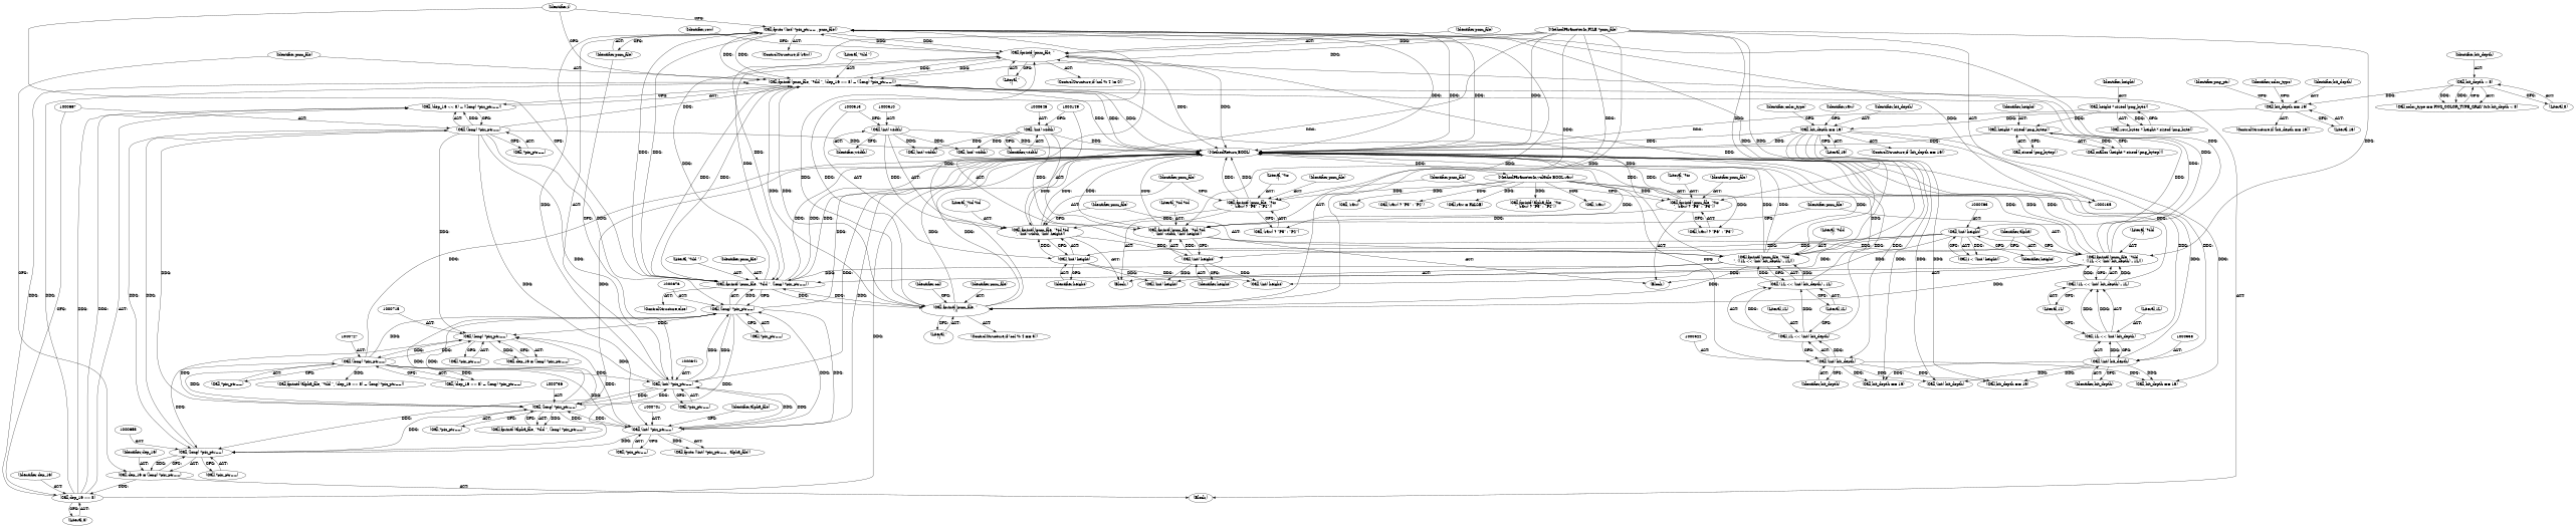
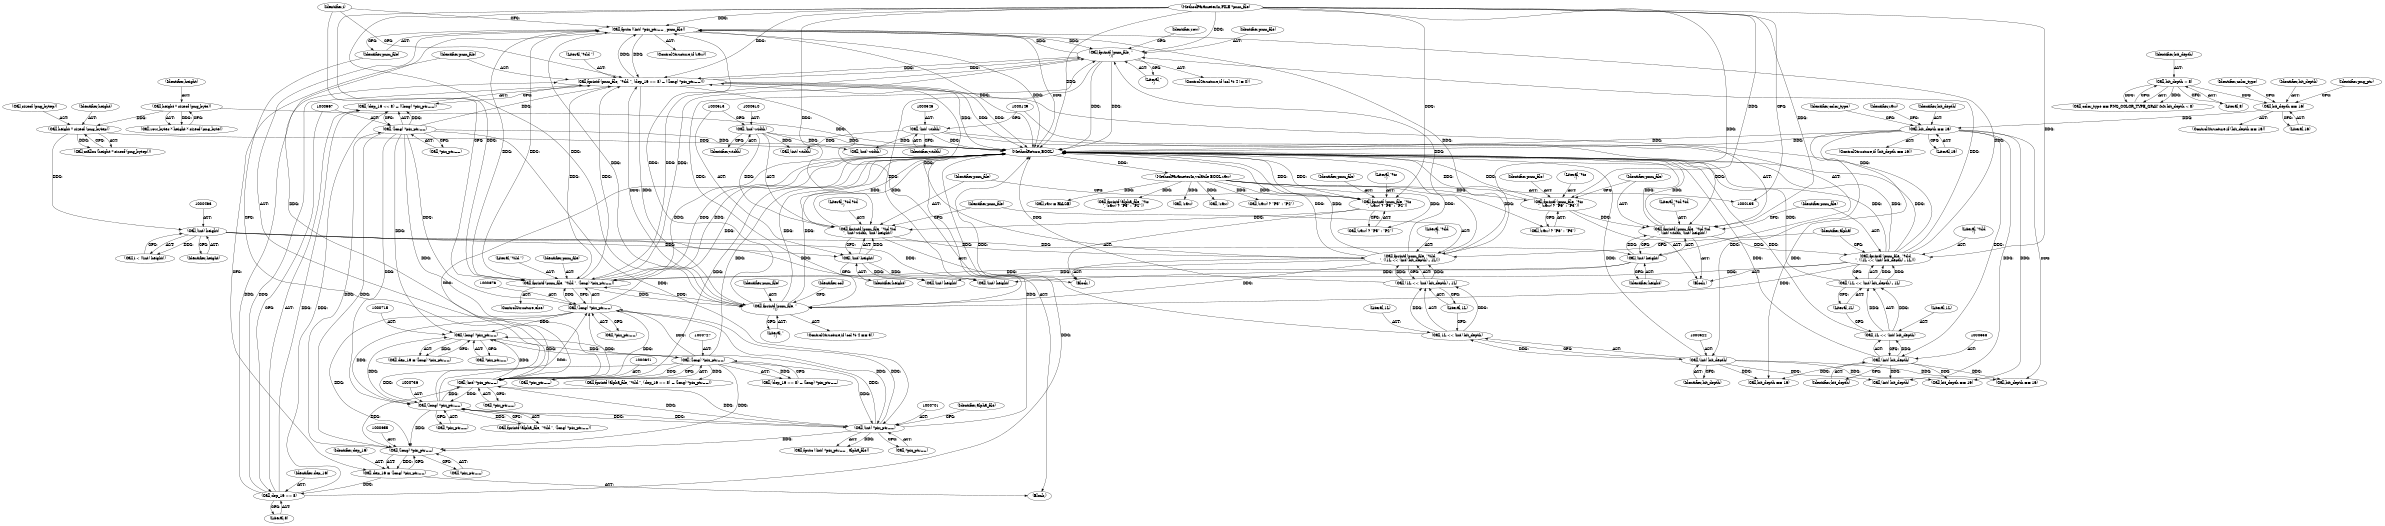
  digraph {
    n1 [label="(Call,fputc ((int) *pix_ptr++ , pnm_file))"]
    n2 [label="(Call,fprintf (pnm_file, \"\n\"))"]
    n3 [label="(Call,fprintf (pnm_file, \"%ld \", (dep_16 << 8) + ((long) *pix_ptr++)))"]
    n4 [label="(Call,fprintf (pnm_file, \"\n\"))"]
    n5 [label="(Call,fprintf (pnm_file, \"%ld \", (long) *pix_ptr++))"]
    n6 [label="(Identifier,pnm_file)"]
    n7 [label="(ControlStructure,if (raw))"]
    n8 [label="(MethodReturn,BOOL)"]
    n9 [label="(Literal,\"\n\")"]
    n10 [label="(ControlStructure,if (col % 4 != 0))"]
    n11 [label="(Call,(dep_16 << 8) + ((long) *pix_ptr++))"]
    n12 [label="(Block,)"]
    n13 [label="(Literal,\"\n\")"]
    n14 [label="(ControlStructure,if (col % 4 == 3))"]
    n15 [label="(Call,(long) *pix_ptr++)"]
    n16 [label="(ControlStructure,else)"]
    n17 [label="(Call,(int) *pix_ptr++)"]
    n18 [label="(MethodParameterIn,volatile BOOL raw)"]
    n19 [label="(Call,(long) *pix_ptr++)"]
    n20 [label="(Call,(int) *pix_ptr++)"]
    n21 [label="(Call,(long) *pix_ptr++)"]
    n22 [label="(Call,(long) *pix_ptr++)"]
    n23 [label="(Call,*pix_ptr++)"]
    n24 [label="(Call,*pix_ptr++)"]
    n25 [label="(Call,(long) *pix_ptr++)"]
    n26 [label="(Call,dep_16 = (long) *pix_ptr++)"]
    n27 [label="(Call,*pix_ptr++)"]
    n28 [label="(Call,fputc ((int) *pix_ptr++ , alpha_file))"]
    n29 [label="(Call,*pix_ptr++)"]
    n30 [label="(Call,fprintf (alpha_file, \"%ld \", (long) *pix_ptr++))"]
    n31 [label="(Call,*pix_ptr++)"]
    n32 [label="(Call,(long) *pix_ptr++)"]
    n33 [label="(Call,dep_16 = (long) *pix_ptr++)"]
    n34 [label="(Call,*pix_ptr++)"]
    n35 [label="(Call,*pix_ptr++)"]
    n36 [label="(Call,dep_16 << 8)"]
    n37 [label="(Call,fprintf (alpha_file, \"%ld \", (dep_16 << 8) + (long) *pix_ptr++))"]
    n38 [label="(Call,(dep_16 << 8) + (long) *pix_ptr++)"]
    n39 [label="(Call,*pix_ptr++)"]
    n40 [label="(Call,fprintf (pnm_file, \"%ld\n\", ((1L << (int) bit_depth) - 1L)))"]
    n41 [label="(Call,(1L << (int) bit_depth) - 1L)"]
    n42 [label="(Block,)"]
    n43 [label="(Literal,1L)"]
    n44 [label="(Call,fprintf (pnm_file, \"%d %d\n\", (int) width, (int) height))"]
    n45 [label="(Call,(int) height)"]
    n46 [label="(Identifier,height)"]
    n47 [label="(Call,(int) height)"]
    n48 [label="(Call,(int) height)"]
    n49 [label="(Call,fprintf (pnm_file, \"%s\n\", (raw) ? \"P5\" : \"P2\"))"]
    n50 [label="(Call,(raw) ? \"P5\" : \"P2\")"]
    n51 [label="(MethodParameterIn,FILE *pnm_file)"]
    n52 [label="(Call,fprintf (pnm_file, \"%ld\n\", ((1L << (int) bit_depth) - 1L)))"]
    n53 [label="(Call,fprintf (pnm_file, \"%d %d\n\", (int) width, (int) height))"]
    n54 [label="(Call,fprintf (pnm_file, \"%s\n\", (raw) ? \"P6\" : \"P3\"))"]
    1000135
    n56 [label="(Call,(1L << (int) bit_depth) - 1L)"]
    n57 [label="(Block,)"]
    n58 [label="(Call,(int) height)"]
    n59 [label="(Call,(raw) ? \"P6\" : \"P3\")"]
    n60 [label="(Call,!raw)"]
    n61 [label="(Call,!raw)"]
    n62 [label="(Call,(raw) ? \"P5\" : \"P2\")"]
    n63 [label="(Call,raw = FALSE)"]
    n64 [label="(Call,fprintf (alpha_file, \"%s\n\", (raw) ? \"P5\" : \"P2\"))"]
    n65 [label="(Call,(int) width)"]
    n66 [label="(Call,(int) width)"]
    n67 [label="(Identifier,width)"]
    n68 [label="(Call,(int) width)"]
    n69 [label="(Call,(int) height)"]
    n70 [label="(Identifier,height)"]
    n71 [label="(Call,i < ((int) height))"]
    n72 [label="(Identifier,height)"]
    n73 [label="(Call,height * sizeof (png_bytep))"]
    n74 [label="(Call,malloc (height * sizeof (png_bytep)))"]
    n75 [label="(Call,sizeof (png_bytep))"]
    n76 [label="(Call,height * sizeof (png_byte))"]
    n77 [label="(Call,row_bytes * height * sizeof (png_byte))"]
    n78 [label="(Call,1L << (int) bit_depth)"]
    n79 [label="(Call,(int) bit_depth)"]
    n80 [label="(Call,(int) bit_depth)"]
    n81 [label="(Call,bit_depth == 16)"]
    n82 [label="(Call,bit_depth == 16)"]
    n83 [label="(Call,bit_depth == 16)"]
    n84 [label="(Identifier,bit_depth)"]
    n85 [label="(Call,bit_depth == 16)"]
    n86 [label="(Call,(int) bit_depth)"]
    n87 [label="(ControlStructure,if (bit_depth == 16))"]
    n88 [label="(Literal,16)"]
    n89 [label="(Call,1L << (int) bit_depth)"]
    n90 [label="(Identifier,bit_depth)"]
    n91 [label="(Call,bit_depth == 16)"]
    n92 [label="(Literal,16)"]
    n93 [label="(ControlStructure,if (bit_depth == 16))"]
    n94 [label="(Call,bit_depth < 8)"]
    n95 [label="(Literal,8)"]
    n96 [label="(Call,color_type == PNG_COLOR_TYPE_GRAY && bit_depth < 8)"]
    n97 [label="(Literal,1L)"]
    n98 [label="(Call,(int) width)"]
    n99 [label="(Identifier,width)"]
    n100 [label="(Literal,8)"]
    n101 [label="(Identifier,bit_depth)"]
    n102 [label="(Literal,\"%ld \")"]
    n103 [label="(Identifier,pnm_file)"]
    n104 [label="(Identifier,i)"]
    n105 [label="(Identifier,raw)"]
    n106 [label="(Literal,\"%ld\n\")"]
    n107 [label="(Identifier,png_ptr)"]
    n108 [label="(Identifier,alpha_file)"]
    n109 [label="(Identifier,row)"]
    n110 [label="(Identifier,col)"]
    n111 [label="(Identifier,pnm_file)"]
    n112 [label="(Literal,\"%ld \")"]
    n113 [label="(Identifier,pnm_file)"]
    n114 [label="(Identifier,height)"]
    n115 [label="(Identifier,height)"]
    n116 [label="(Identifier,dep_16)"]
    n117 [label="(Identifier,pnm_file)"]
    n118 [label="(Identifier,bit_depth)"]
    n119 [label="(Literal,\"%s\n\")"]
    n120 [label="(Literal,1L)"]
    n121 [label="(Identifier,pnm_file)"]
    n122 [label="(Identifier,color_type)"]
    n123 [label="(Identifier,color_type)"]
    n124 [label="(Identifier,pnm_file)"]
    n125 [label="(Identifier,pnm_file)"]
    n126 [label="(Literal,\"%s\n\")"]
    n127 [label="(Identifier,pnm_file)"]
    n128 [label="(Literal,1L)"]
    n129 [label="(Identifier,alpha)"]
    n130 [label="(Literal,\"%ld\n\")"]
    n131 [label="(Identifier,pnm_file)"]
    n132 [label="(Identifier,bit_depth)"]
    n133 [label="(Literal,\"%d %d\n\")"]
    n134 [label="(Identifier,pnm_file)"]
    n135 [label="(Literal,\"%d %d\n\")"]
    n136 [label="(Identifier,dep_16)"]
    1000641
    1000676
    1000667
    1000655
    1000701
    1000736
    1000727
    1000715
    1000510
    1000513
    1000463
    1000522
    1000546
    n150 [label=1000149]
    1000558
    n1 -> n2 [label="DDG: "]
    n1 -> n3 [label="DDG: "]
    n1 -> n4 [label="DDG: "]
    n1 -> n5 [label="DDG: "]
    n1 -> n6 [label="CFG: "]
    n1 -> n7 [label="AST: "]
    n1 -> n8 [label="DDG: "]
    n1 -> n8 [label="DDG: "]
    n1 -> n8 [label="DDG: "]
    n2 -> n1 [label="DDG: "]
    n2 -> n3 [label="DDG: "]
    n2 -> n4 [label="DDG: "]
    n2 -> n5 [label="DDG: "]
    n2 -> n8 [label="DDG: "]
    n2 -> n8 [label="DDG: "]
    n2 -> n9 [label="CFG: "]
    n2 -> n10 [label="AST: "]
    n3 -> n1 [label="DDG: "]
    n3 -> n2 [label="DDG: "]
    n3 -> n4 [label="DDG: "]
    n3 -> n5 [label="DDG: "]
    n3 -> n8 [label="DDG: "]
    n3 -> n8 [label="DDG: "]
    n3 -> n8 [label="DDG: "]
    n3 -> n11 [label="CFG: "]
    n3 -> n12 [label="AST: "]
    n4 -> n1 [label="DDG: "]
    n4 -> n2 [label="DDG: "]
    n4 -> n3 [label="DDG: "]
    n4 -> n5 [label="DDG: "]
    n4 -> n8 [label="DDG: "]
    n4 -> n8 [label="DDG: "]
    n4 -> n13 [label="CFG: "]
    n4 -> n14 [label="AST: "]
    n5 -> n1 [label="DDG: "]
    n5 -> n2 [label="DDG: "]
    n5 -> n3 [label="DDG: "]
    n5 -> n4 [label="DDG: "]
    n5 -> n8 [label="DDG: "]
    n5 -> n8 [label="DDG: "]
    n5 -> n8 [label="DDG: "]
    n5 -> n15 [label="CFG: "]
    n5 -> n16 [label="AST: "]
    n6 -> n1 [label="AST: "]
    n6 -> n17 [label="CFG: "]
    n8 -> n18 [label="DDG: "]
    n9 -> n2 [label="AST: "]
    n11 -> n3 [label="AST: "]
    n11 -> n25 [label="CFG: "]
    n13 -> n4 [label="AST: "]
    n15 -> n5 [label="AST: "]
    n15 -> n5 [label="DDG: "]
    n15 -> n8 [label="DDG: "]
    n15 -> n17 [label="DDG: "]
    n15 -> n19 [label="DDG: "]
    n15 -> n20 [label="DDG: "]
    n15 -> n21 [label="DDG: "]
    n15 -> n22 [label="DDG: "]
    n15 -> n24 [label="CFG: "]
    n17 -> n1 [label="AST: "]
    n17 -> n1 [label="DDG: "]
    n17 -> n8 [label="DDG: "]
    n17 -> n15 [label="DDG: "]
    n17 -> n19 [label="DDG: "]
    n17 -> n20 [label="DDG: "]
    n17 -> n21 [label="DDG: "]
    n17 -> n22 [label="DDG: "]
    n17 -> n23 [label="CFG: "]
    n18 -> n49 [label="DDG: "]
    n18 -> n50 [label="DDG: "]
    n18 -> n54 [label="DDG: "]
    n18 -> 1000135 [label="AST: "]
    n18 -> n59 [label="DDG: "]
    n18 -> n60 [label="DDG: "]
    n18 -> n61 [label="DDG: "]
    n18 -> n62 [label="DDG: "]
    n18 -> n63 [label="DDG: "]
    n18 -> n64 [label="DDG: "]
    n19 -> n25 [label="DDG: "]
    n19 -> n26 [label="AST: "]
    n19 -> n26 [label="DDG: "]
    n19 -> n27 [label="CFG: "]
    n20 -> n8 [label="DDG: "]
    n20 -> n15 [label="DDG: "]
    n20 -> n17 [label="DDG: "]
    n20 -> n19 [label="DDG: "]
    n20 -> n21 [label="DDG: "]
    n20 -> n22 [label="DDG: "]
    n20 -> n28 [label="AST: "]
    n20 -> n28 [label="DDG: "]
    n20 -> n29 [label="CFG: "]
    n21 -> n8 [label="DDG: "]
    n21 -> n15 [label="DDG: "]
    n21 -> n17 [label="DDG: "]
    n21 -> n19 [label="DDG: "]
    n21 -> n20 [label="DDG: "]
    n21 -> n22 [label="DDG: "]
    n21 -> n30 [label="AST: "]
    n21 -> n30 [label="DDG: "]
    n21 -> n31 [label="CFG: "]
    n22 -> n32 [label="DDG: "]
    n22 -> n33 [label="AST: "]
    n22 -> n33 [label="DDG: "]
    n22 -> n34 [label="CFG: "]
    n23 -> n17 [label="AST: "]
    n24 -> n15 [label="AST: "]
    n25 -> n3 [label="DDG: "]
    n25 -> n8 [label="DDG: "]
    n25 -> n11 [label="AST: "]
    n25 -> n11 [label="DDG: "]
    n25 -> n15 [label="DDG: "]
    n25 -> n17 [label="DDG: "]
    n25 -> n19 [label="DDG: "]
    n25 -> n20 [label="DDG: "]
    n25 -> n21 [label="DDG: "]
    n25 -> n22 [label="DDG: "]
    n25 -> n35 [label="CFG: "]
    n26 -> n12 [label="AST: "]
    n26 -> n19 [label="CFG: "]
    n26 -> n36 [label="DDG: "]
    n27 -> n19 [label="AST: "]
    n29 -> n20 [label="AST: "]
    n30 -> n21 [label="CFG: "]
    n31 -> n21 [label="AST: "]
    n32 -> n8 [label="DDG: "]
    n32 -> n15 [label="DDG: "]
    n32 -> n17 [label="DDG: "]
    n32 -> n19 [label="DDG: "]
    n32 -> n20 [label="DDG: "]
    n32 -> n21 [label="DDG: "]
    n32 -> n22 [label="DDG: "]
    n32 -> n37 [label="DDG: "]
    n32 -> n38 [label="AST: "]
    n32 -> n38 [label="DDG: "]
    n32 -> n39 [label="CFG: "]
    n33 -> n22 [label="CFG: "]
    n34 -> n22 [label="AST: "]
    n35 -> n25 [label="AST: "]
    n36 -> n3 [label="DDG: "]
    n36 -> n3 [label="DDG: "]
    n36 -> n8 [label="DDG: "]
    n36 -> n11 [label="AST: "]
    n36 -> n11 [label="DDG: "]
    n36 -> n11 [label="DDG: "]
    n36 -> n100 [label="CFG: "]
    n38 -> n32 [label="CFG: "]
    n39 -> n32 [label="AST: "]
    n40 -> n1 [label="DDG: "]
    n40 -> n2 [label="DDG: "]
    n40 -> n3 [label="DDG: "]
    n40 -> n4 [label="DDG: "]
    n40 -> n5 [label="DDG: "]
    n40 -> n8 [label="DDG: "]
    n40 -> n8 [label="DDG: "]
    n40 -> n8 [label="DDG: "]
    n40 -> n41 [label="CFG: "]
    n40 -> n42 [label="AST: "]
    n41 -> n8 [label="DDG: "]
    n41 -> n40 [label="AST: "]
    n41 -> n40 [label="DDG: "]
    n41 -> n40 [label="DDG: "]
    n41 -> n43 [label="CFG: "]
    n43 -> n41 [label="AST: "]
    n43 -> n78 [label="CFG: "]
    n44 -> n8 [label="DDG: "]
    n44 -> n8 [label="DDG: "]
    n44 -> n40 [label="DDG: "]
    n44 -> n42 [label="AST: "]
    n44 -> n45 [label="CFG: "]
    n45 -> n44 [label="AST: "]
    n45 -> n44 [label="DDG: "]
    n45 -> n46 [label="CFG: "]
    n45 -> n47 [label="DDG: "]
    n45 -> n48 [label="DDG: "]
    n46 -> n45 [label="AST: "]
    n49 -> n8 [label="DDG: "]
    n49 -> n8 [label="DDG: "]
    n49 -> n42 [label="AST: "]
    n49 -> n44 [label="DDG: "]
    n49 -> n50 [label="CFG: "]
    n50 -> n49 [label="AST: "]
-   1000135 -> n1 [label="DDG: "]
+   n51 -> n1 [label="DDG: "]
    n51 -> n2 [label="DDG: "]
    n51 -> n3 [label="DDG: "]
    n51 -> n4 [label="DDG: "]
    n51 -> n5 [label="DDG: "]
    n51 -> n8 [label="DDG: "]
    n51 -> n40 [label="DDG: "]
    n51 -> n44 [label="DDG: "]
    n51 -> n49 [label="DDG: "]
    n51 -> n52 [label="DDG: "]
    n51 -> n53 [label="DDG: "]
    n51 -> n54 [label="DDG: "]
-   n51 -> 1000135 [label="AST: "]
+   n51 -> 1000135 [label="CFG: "]
    n52 -> n1 [label="DDG: "]
    n52 -> n2 [label="DDG: "]
    n52 -> n3 [label="DDG: "]
    n52 -> n4 [label="DDG: "]
    n52 -> n5 [label="DDG: "]
    n52 -> n8 [label="DDG: "]
    n52 -> n8 [label="DDG: "]
    n52 -> n8 [label="DDG: "]
    n52 -> n56 [label="CFG: "]
    n52 -> n57 [label="AST: "]
    n53 -> n8 [label="DDG: "]
    n53 -> n8 [label="DDG: "]
    n53 -> n52 [label="DDG: "]
    n53 -> n57 [label="AST: "]
    n53 -> n58 [label="CFG: "]
    n54 -> n8 [label="DDG: "]
    n54 -> n8 [label="DDG: "]
    n54 -> n53 [label="DDG: "]
    n54 -> n57 [label="AST: "]
    n54 -> n59 [label="CFG: "]
    n56 -> n8 [label="DDG: "]
    n56 -> n52 [label="AST: "]
    n56 -> n52 [label="DDG: "]
    n56 -> n52 [label="DDG: "]
    n56 -> n97 [label="CFG: "]
    n58 -> n47 [label="DDG: "]
    n58 -> n48 [label="DDG: "]
    n58 -> n53 [label="AST: "]
    n58 -> n53 [label="DDG: "]
    n58 -> n72 [label="CFG: "]
    n59 -> n54 [label="AST: "]
    n65 -> n8 [label="DDG: "]
    n65 -> n44 [label="AST: "]
    n65 -> n44 [label="DDG: "]
    n65 -> n66 [label="DDG: "]
    n65 -> n67 [label="CFG: "]
    n65 -> n68 [label="DDG: "]
    n67 -> n65 [label="AST: "]
    n69 -> n45 [label="DDG: "]
    n69 -> n47 [label="DDG: "]
    n69 -> n48 [label="DDG: "]
    n69 -> n58 [label="DDG: "]
    n69 -> n70 [label="CFG: "]
    n69 -> n71 [label="AST: "]
    n69 -> n71 [label="DDG: "]
    n70 -> n69 [label="AST: "]
    n71 -> n69 [label="CFG: "]
    n72 -> n58 [label="AST: "]
    n73 -> n8 [label="DDG: "]
    n73 -> n69 [label="DDG: "]
    n73 -> n74 [label="AST: "]
    n73 -> n74 [label="DDG: "]
-   n73 -> n75 [label="CFG: "]
    n74 -> n73 [label="CFG: "]
    n75 -> n73 [label="AST: "]
    n76 -> n8 [label="DDG: "]
    n76 -> n73 [label="DDG: "]
    n76 -> n77 [label="AST: "]
    n76 -> n77 [label="DDG: "]
    n77 -> n76 [label="CFG: "]
    n78 -> n8 [label="DDG: "]
    n78 -> n41 [label="AST: "]
    n78 -> n41 [label="DDG: "]
    n78 -> n41 [label="DDG: "]
    n78 -> n79 [label="CFG: "]
    n79 -> n8 [label="DDG: "]
    n79 -> n78 [label="AST: "]
    n79 -> n78 [label="DDG: "]
    n79 -> n80 [label="DDG: "]
    n79 -> n81 [label="DDG: "]
    n79 -> n82 [label="DDG: "]
    n79 -> n83 [label="DDG: "]
    n79 -> n84 [label="CFG: "]
    n84 -> n79 [label="AST: "]
    n85 -> n8 [label="DDG: "]
    n85 -> n8 [label="DDG: "]
    n85 -> n79 [label="DDG: "]
    n85 -> n80 [label="DDG: "]
    n85 -> n81 [label="DDG: "]
    n85 -> n82 [label="DDG: "]
    n85 -> n83 [label="DDG: "]
    n85 -> n86 [label="DDG: "]
    n85 -> n87 [label="AST: "]
    n85 -> n88 [label="CFG: "]
    n86 -> n8 [label="DDG: "]
    n86 -> n80 [label="DDG: "]
    n86 -> n81 [label="DDG: "]
    n86 -> n82 [label="DDG: "]
    n86 -> n83 [label="DDG: "]
    n86 -> n89 [label="AST: "]
    n86 -> n89 [label="DDG: "]
    n86 -> n90 [label="CFG: "]
    n88 -> n85 [label="AST: "]
    n89 -> n8 [label="DDG: "]
    n89 -> n56 [label="AST: "]
    n89 -> n56 [label="DDG: "]
    n89 -> n56 [label="DDG: "]
    n89 -> n86 [label="CFG: "]
    n90 -> n86 [label="AST: "]
    n91 -> n85 [label="DDG: "]
    n91 -> n92 [label="CFG: "]
    n91 -> n93 [label="AST: "]
    n92 -> n91 [label="AST: "]
    n94 -> n91 [label="DDG: "]
    n94 -> n95 [label="CFG: "]
    n94 -> n96 [label="AST: "]
    n94 -> n96 [label="DDG: "]
    n94 -> n96 [label="DDG: "]
    n95 -> n94 [label="AST: "]
    n96 -> n94 [label="CFG: "]
    n97 -> n56 [label="AST: "]
    n97 -> n89 [label="CFG: "]
    n98 -> n8 [label="DDG: "]
    n98 -> n53 [label="AST: "]
    n98 -> n53 [label="DDG: "]
    n98 -> n66 [label="DDG: "]
    n98 -> n68 [label="DDG: "]
    n98 -> n99 [label="CFG: "]
    n99 -> n98 [label="AST: "]
    n100 -> n36 [label="AST: "]
    n101 -> n94 [label="AST: "]
    n102 -> n3 [label="AST: "]
    n103 -> n49 [label="AST: "]
    n104 -> n1 [label="CFG: "]
    n104 -> n3 [label="CFG: "]
    n104 -> n5 [label="CFG: "]
    n105 -> n85 [label="CFG: "]
    n106 -> n40 [label="AST: "]
    n107 -> n91 [label="CFG: "]
    n108 -> n20 [label="CFG: "]
    n109 -> n2 [label="CFG: "]
    n110 -> n4 [label="CFG: "]
    n111 -> n54 [label="AST: "]
    n112 -> n5 [label="AST: "]
    n113 -> n4 [label="AST: "]
    n114 -> n73 [label="AST: "]
    n115 -> n76 [label="AST: "]
    n116 -> n36 [label="AST: "]
    n117 -> n44 [label="AST: "]
    n117 -> n49 [label="CFG: "]
    n118 -> n85 [label="AST: "]
    n119 -> n54 [label="AST: "]
    n120 -> n78 [label="AST: "]
    n121 -> n40 [label="AST: "]
    n121 -> n44 [label="CFG: "]
    n122 -> n91 [label="CFG: "]
    n123 -> n85 [label="CFG: "]
    n124 -> n3 [label="AST: "]
    n124 -> n26 [label="CFG: "]
    n125 -> n5 [label="AST: "]
    n126 -> n49 [label="AST: "]
    n127 -> n2 [label="AST: "]
    n128 -> n89 [label="AST: "]
    n129 -> n40 [label="CFG: "]
    n129 -> n52 [label="CFG: "]
    n130 -> n52 [label="AST: "]
    n131 -> n52 [label="AST: "]
    n131 -> n53 [label="CFG: "]
    n132 -> n91 [label="AST: "]
    n133 -> n53 [label="AST: "]
    n134 -> n53 [label="AST: "]
    n134 -> n54 [label="CFG: "]
    n135 -> n44 [label="AST: "]
    n136 -> n26 [label="AST: "]
    1000641 -> n17 [label="AST: "]
    1000676 -> n15 [label="AST: "]
    1000667 -> n25 [label="AST: "]
    1000667 -> n36 [label="CFG: "]
    1000655 -> n19 [label="AST: "]
    1000701 -> n20 [label="AST: "]
    1000736 -> n21 [label="AST: "]
    1000727 -> n32 [label="AST: "]
    1000715 -> n22 [label="AST: "]
    1000510 -> n65 [label="AST: "]
    1000513 -> n45 [label="AST: "]
    1000513 -> n65 [label="CFG: "]
    1000463 -> n69 [label="AST: "]
    1000522 -> n79 [label="AST: "]
    1000546 -> n98 [label="AST: "]
    n150 -> n58 [label="AST: "]
    n150 -> n98 [label="CFG: "]
    1000558 -> n86 [label="AST: "]
  }
